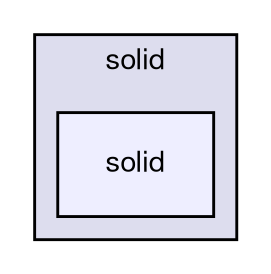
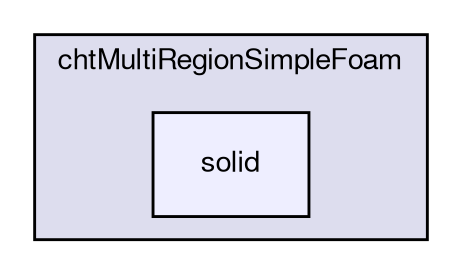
  digraph {
    compound=true
    n1 [fillcolor="#eeeeff" fontname=FreeSans fontsize=10 label=solid pencolor=black shape=box style=filled]
    subgraph cluster_1 {
      bgcolor="#ddddee"
      fontname=FreeSans
      fontsize=10
-     label=solid
+     label=chtMultiRegionSimpleFoam
      pencolor=black
      n1
    }
  }
